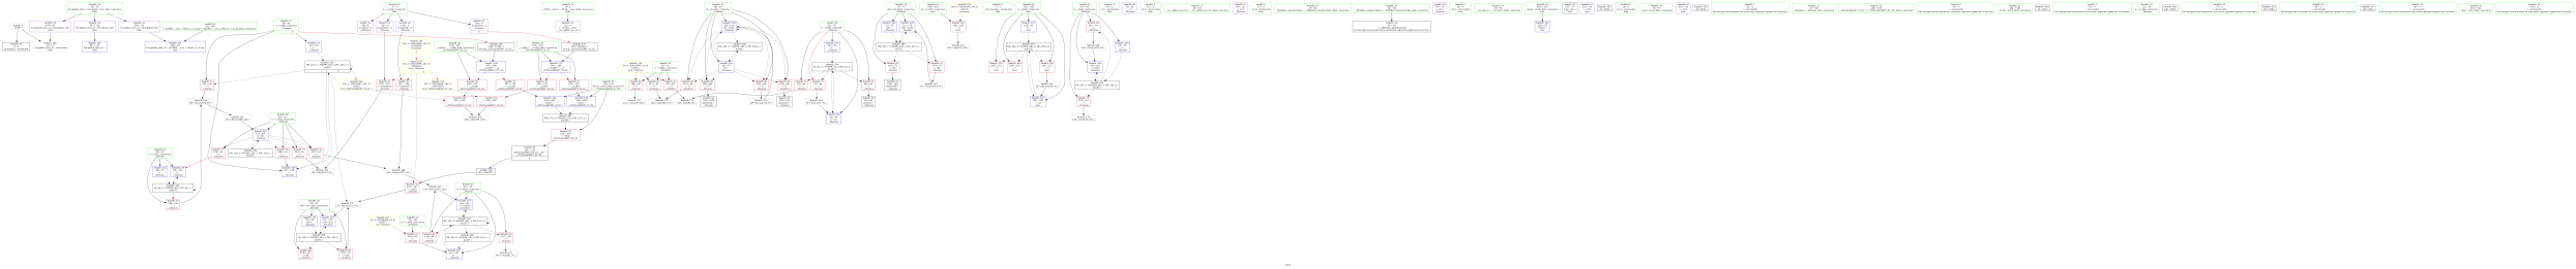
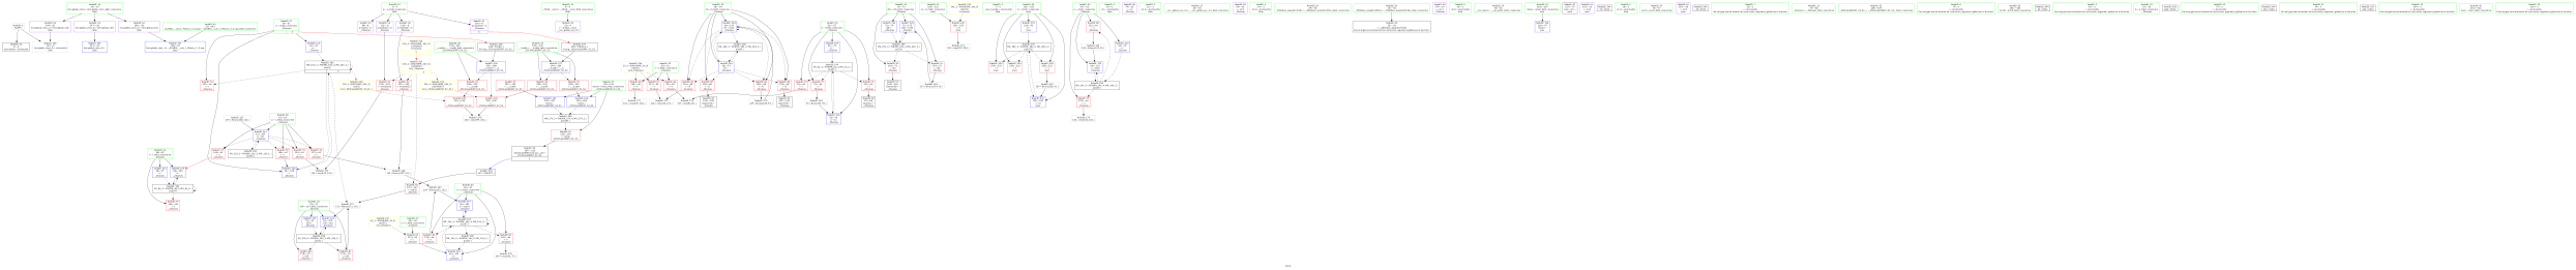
  digraph {
    fontname="IBM Plex Sans"
    label=SVFG
    node [color=green fontname="IBM Plex Sans" shape=record]
    edge [fontname="IBM Plex Sans" style=solid]
    n1 [color=grey label="{NodeID: 0\nNullPtr}"]
    n2 [color=black label="{NodeID: 45\n2\<--3\ndummyVal\<--dummyVal\n}"]
    n3 [color=blue label="{NodeID: 108\n249\<--3\nllvm.global_ctors_2\<--dummyVal\nGlob }" style=dotted]
    n4 [color=black label="{NodeID: 180\nMR_27V_3 = PHI(MR_27V_4, MR_27V_2, )\npts\{191 \}\n}"]
    n5 [color=red label="{NodeID: 95\n210\<--190\n\<--retval\n_ZSt3maxIdERKT_S2_S2_\n}"]
    n6 [color=black label="{NodeID: 52\n187\<--210\n_ZSt3maxIdERKT_S2_S2__ret\<--\n_ZSt3maxIdERKT_S2_S2_\n|{<s0>5}}"]
    n7 [color=black label="{NodeID: 243\n167 = PHI(187, )\n}"]
    n8 [color=red label="{NodeID: 97\n207\<--192\n\<--__a.addr\n_ZSt3maxIdERKT_S2_S2_\n}"]
    n9 [color=blue label="{NodeID: 129\n190\<--207\nretval\<--\n_ZSt3maxIdERKT_S2_S2_\n}"]
    n10 [label="{NodeID: 14\n4\<--6\n_ZStL8__ioinit\<--_ZStL8__ioinit_field_insensitive\nGlob }"]
    n11 [color=purple label="{NodeID: 53\n31\<--4\n\<--_ZStL8__ioinit\n__cxx_global_var_init\n}"]
    n12 [color=black label="{NodeID: 194\nMR_6V_3 = PHI(MR_6V_4, MR_6V_2, )\npts\{57 \}\n}"]
    n13 [color=red label="{NodeID: 70\n81\<--56\n\<--i\n_Z5solvev\n}"]
    n14 [color=red label="{NodeID: 71\n86\<--56\n\<--i\n_Z5solvev\n}"]
    n15 [color=red label="{NodeID: 72\n91\<--56\n\<--i\n_Z5solvev\n}"]
    n16 [color=blue label="{NodeID: 110\n56\<--92\ni\<--inc\n_Z5solvev\n}"]
    n17 [color=grey label="{NodeID: 174\n83 = cmp(81, 82, )\n}"]
    n18 [color=black label="{NodeID: 48\n87\<--86\nidxprom\<--\n_Z5solvev\n}"]
    n19 [color=grey label="{NodeID: 165\n92 = Binary(91, 93, )\n}"]
    n20 [color=blue label="{NodeID: 111\n58\<--97\nl\<--\n_Z5solvev\n}"]
    n21 [color=black label="{NodeID: 181\nMR_8V_3 = PHI(MR_8V_5, MR_8V_2, )\npts\{59 \}\n}"]
    n22 [color=red label="{NodeID: 73\n106\<--58\n\<--l\n_Z5solvev\n}"]
    n23 [color=blue label="{NodeID: 119\n58\<--145\nl\<--\n_Z5solvev\n}"]
-   n24 [color=grey label="{NodeID: 166\n108 = Binary(106, 107, )\n}"]
    n25 [label="{NodeID: 28\n62\<--63\nc\<--c_field_insensitive\n_Z5solvev\n}"]
    n26 [color=red label="{NodeID: 75\n124\<--62\n\<--c\n_Z5solvev\n}"]
    n27 [color=red label="{NodeID: 76\n127\<--62\n\<--c\n_Z5solvev\n}"]
    n28 [color=red label="{NodeID: 77\n145\<--62\n\<--c\n_Z5solvev\n}"]
    n29 [color=red label="{NodeID: 78\n148\<--62\n\<--c\n_Z5solvev\n}"]
    n30 [color=blue label="{NodeID: 114\n62\<--109\nc\<--div\n_Z5solvev\n}"]
    n31 [color=grey label="{NodeID: 179\n125 = cmp(123, 124, )\n}"]
    n32 [color=grey label="{NodeID: 168\n132 = Binary(127, 131, )\n}"]
    n33 [color=blue label="{NodeID: 120\n60\<--148\nr\<--\n_Z5solvev\n}"]
    n34 [color=black label="{NodeID: 183\nMR_12V_2 = PHI(MR_12V_3, MR_12V_1, )\npts\{63 \}\n}"]
    n35 [color=grey label="{NodeID: 169\n134 = Binary(133, 132, )\n}"]
    n36 [color=black label="{NodeID: 182\nMR_10V_3 = PHI(MR_10V_4, MR_10V_2, )\npts\{61 \}\n|{|<s4>5}}"]
    n37 [color=yellow label="{NodeID: 208\n10V_1 = ENCHI(MR_10V_0)\npts\{61 \}\nFun[_ZSt3maxIdERKT_S2_S2_]}" style=double]
    n38 [color=red label="{NodeID: 100\n199\<--198\n\<--\n_ZSt3maxIdERKT_S2_S2_\n}"]
    n39 [color=grey label="{NodeID: 178\n202 = cmp(199, 201, )\n}"]
    n40 [color=blue label="{NodeID: 125\n72\<--175\ni25\<--inc33\n_Z5solvev\n}"]
    n41 [color=black label="{NodeID: 189\nMR_22V_3 = PHI(MR_22V_4, MR_22V_2, )\npts\{73 \}\n}"]
    n42 [color=red label="{NodeID: 90\n164\<--72\n\<--i25\n_Z5solvev\n}"]
    n43 [color=red label="{NodeID: 91\n174\<--72\n\<--i25\n_Z5solvev\n}"]
    n44 [color=black label="{NodeID: 51\n165\<--164\nidxprom30\<--\n_Z5solvev\n}"]
    n45 [color=grey label="{NodeID: 164\n175 = Binary(174, 93, )\n}"]
    n46 [label="{NodeID: 42\n220\<--221\nts\<--ts_field_insensitive\nmain\n}"]
    n47 [color=red label="{NodeID: 102\n230\<--220\n\<--ts\nmain\n}"]
    n48 [color=grey label="{NodeID: 173\n231 = cmp(229, 230, )\n}"]
    n49 [color=purple label="{NodeID: 56\n130\<--8\narrayidx13\<--p\n_Z5solvev\n}"]
    n50 [color=red label="{NodeID: 93\n131\<--130\n\<--arrayidx13\n_Z5solvev\n}"]
    n51 [color=grey label="{NodeID: 167\n109 = Binary(108, 110, )\n}"]
    n52 [color=red label="{NodeID: 84\n120\<--68\n\<--i5\n_Z5solvev\n}"]
    n53 [color=black label="{NodeID: 49\n121\<--120\nidxprom9\<--\n_Z5solvev\n}"]
    n54 [label="{NodeID: 1\n7\<--1\n__dso_handle\<--dummyObj\nGlob }"]
    n55 [color=red label="{NodeID: 98\n200\<--194\n\<--__b.addr\n_ZSt3maxIdERKT_S2_S2_\n}"]
    n56 [color=red label="{NodeID: 101\n201\<--200\n\<--\n_ZSt3maxIdERKT_S2_S2_\n}"]
    n57 [label="{NodeID: 15\n8\<--9\np\<--p_field_insensitive\nGlob }"]
    n58 [color=purple label="{NodeID: 54\n88\<--8\narrayidx\<--p\n_Z5solvev\n}"]
    n59 [color=purple label="{NodeID: 55\n122\<--8\narrayidx10\<--p\n_Z5solvev\n}"]
    n60 [color=purple label="{NodeID: 57\n166\<--8\narrayidx31\<--p\n_Z5solvev\n|{<s0>5}}"]
    n61 [color=red label="{NodeID: 92\n123\<--122\n\<--arrayidx10\n_Z5solvev\n}"]
    n62 [color=black label="{NodeID: 249\n189 = PHI(166, )\n1st arg _ZSt3maxIdERKT_S2_S2_ }"]
    n63 [color=blue label="{NodeID: 127\n194\<--189\n__b.addr\<--__b\n_ZSt3maxIdERKT_S2_S2_\n}"]
    n64 [color=black label="{NodeID: 195\nMR_38V_3 = PHI(MR_38V_4, MR_38V_2, )\npts\{223 \}\n}"]
    n65 [color=red label="{NodeID: 103\n229\<--222\n\<--t\nmain\n}"]
    n66 [color=red label="{NodeID: 104\n233\<--222\n\<--t\nmain\n}"]
    n67 [color=red label="{NodeID: 105\n238\<--222\n\<--t\nmain\n}"]
    n68 [color=blue label="{NodeID: 132\n222\<--239\nt\<--inc\nmain\n}"]
    n69 [color=grey label="{NodeID: 162\n239 = Binary(238, 93, )\n}"]
    n70 [color=blue label="{NodeID: 112\n60\<--99\nr\<--\n_Z5solvev\n}"]
    n71 [color=red label="{NodeID: 74\n107\<--60\n\<--r\n_Z5solvev\n}"]
    n72 [color=grey label="{NodeID: 171\n172 = Binary(171, 170, )\n}"]
    n73 [color=red label="{NodeID: 94\n170\<--167\n\<--call32\n_Z5solvev\n}"]
    n74 [label="{NodeID: 29\n64\<--65\nj\<--j_field_insensitive\n_Z5solvev\n}"]
    n75 [color=red label="{NodeID: 79\n102\<--64\n\<--j\n_Z5solvev\n}"]
    n76 [color=red label="{NodeID: 80\n152\<--64\n\<--j\n_Z5solvev\n}"]
    n77 [color=blue label="{NodeID: 113\n64\<--79\nj\<--\n_Z5solvev\n}"]
    n78 [color=blue label="{NodeID: 121\n64\<--153\nj\<--inc22\n_Z5solvev\n}"]
    n79 [color=grey label="{NodeID: 176\n103 = cmp(102, 104, )\n}"]
    n80 [color=grey label="{NodeID: 163\n153 = Binary(152, 93, )\n}"]
    n81 [color=black label="{NodeID: 184\nMR_14V_3 = PHI(MR_14V_4, MR_14V_2, )\npts\{65 \}\n}"]
    n82 [color=blue label="{NodeID: 126\n192\<--188\n__a.addr\<--__a\n_ZSt3maxIdERKT_S2_S2_\n}"]
    n83 [color=red label="{NodeID: 96\n198\<--192\n\<--__a.addr\n_ZSt3maxIdERKT_S2_S2_\n}"]
    n84 [label="{NodeID: 43\n222\<--223\nt\<--t_field_insensitive\nmain\n}"]
    n85 [color=blue label="{NodeID: 131\n222\<--93\nt\<--\nmain\n}"]
    n86 [color=red label="{NodeID: 99\n204\<--194\n\<--__b.addr\n_ZSt3maxIdERKT_S2_S2_\n}"]
    n87 [color=blue label="{NodeID: 117\n66\<--134\nx\<--sub14\n_Z5solvev\n}"]
    n88 [color=black label="{NodeID: 190\nMR_16V_4 = PHI(MR_16V_6, MR_16V_3, )\npts\{67 \}\n}"]
    n89 [color=red label="{NodeID: 85\n128\<--68\n\<--i5\n_Z5solvev\n}"]
    n90 [color=black label="{NodeID: 50\n129\<--128\nidxprom12\<--\n_Z5solvev\n}"]
    n91 [label="{NodeID: 2\n10\<--1\n.str\<--dummyObj\nGlob }"]
    n92 [color=blue label="{NodeID: 124\n70\<--172\nx24\<--mul\n_Z5solvev\n}"]
    n93 [color=blue label="{NodeID: 128\n190\<--204\nretval\<--\n_ZSt3maxIdERKT_S2_S2_\n}"]
    n94 [label="{NodeID: 16\n20\<--24\nllvm.global_ctors\<--llvm.global_ctors_field_insensitive\nGlob }"]
    n95 [color=purple label="{NodeID: 63\n247\<--20\nllvm.global_ctors_0\<--llvm.global_ctors\nGlob }"]
    n96 [color=purple label="{NodeID: 64\n248\<--20\nllvm.global_ctors_1\<--llvm.global_ctors\nGlob }"]
    n97 [color=purple label="{NodeID: 65\n249\<--20\nllvm.global_ctors_2\<--llvm.global_ctors\nGlob }"]
    n98 [color=blue label="{NodeID: 106\n247\<--21\nllvm.global_ctors_0\<--\nGlob }"]
    n99 [color=blue label="{NodeID: 107\n248\<--22\nllvm.global_ctors_1\<--_GLOBAL__sub_I_Milanin_2_0.cpp\nGlob }"]
    n100 [color=yellow label="{NodeID: 196\n2V_1 = ENCHI(MR_2V_0)\npts\{51 \}\nFun[_Z5solvev]}" style=double]
    n101 [color=red label="{NodeID: 66\n82\<--50\n\<--n\n_Z5solvev\n}"]
    n102 [color=red label="{NodeID: 67\n117\<--50\n\<--n\n_Z5solvev\n}"]
    n103 [color=red label="{NodeID: 68\n160\<--50\n\<--n\n_Z5solvev\n}"]
    n104 [color=grey label="{NodeID: 172\n118 = cmp(116, 117, )\n}"]
    n105 [color=grey label="{NodeID: 177\n161 = cmp(159, 160, )\n}"]
    n106 [label="{NodeID: 30\n66\<--67\nx\<--x_field_insensitive\n_Z5solvev\n}"]
    n107 [color=red label="{NodeID: 81\n133\<--66\n\<--x\n_Z5solvev\n}"]
    n108 [color=red label="{NodeID: 82\n142\<--66\n\<--x\n_Z5solvev\n}"]
    n109 [color=blue label="{NodeID: 115\n66\<--112\nx\<--\n_Z5solvev\n}"]
    n110 [color=grey label="{NodeID: 175\n143 = cmp(142, 97, )\n}"]
    n111 [color=black label="{NodeID: 185\nMR_16V_2 = PHI(MR_16V_4, MR_16V_1, )\npts\{67 \}\n}"]
    n112 [label="{NodeID: 44\n22\<--243\n_GLOBAL__sub_I_Milanin_2_0.cpp\<--_GLOBAL__sub_I_Milanin_2_0.cpp_field_insensitive\n}"]
    n113 [color=purple label="{NodeID: 58\n74\<--10\n\<--.str\n_Z5solvev\n}"]
    n114 [color=red label="{NodeID: 86\n138\<--68\n\<--i5\n_Z5solvev\n}"]
    n115 [color=grey label="{NodeID: 170\n139 = Binary(138, 93, )\n}"]
    n116 [color=blue label="{NodeID: 118\n68\<--139\ni5\<--inc16\n_Z5solvev\n}"]
    n117 [color=red label="{NodeID: 83\n116\<--68\n\<--i5\n_Z5solvev\n}"]
    n118 [color=black label="{NodeID: 186\nMR_18V_2 = PHI(MR_18V_4, MR_18V_1, )\npts\{69 \}\n}"]
    n119 [label="{NodeID: 3\n12\<--1\n.str.1\<--dummyObj\nGlob }"]
    n120 [label="{NodeID: 17\n25\<--26\n__cxx_global_var_init\<--__cxx_global_var_init_field_insensitive\n}"]
    n121 [color=yellow label="{NodeID: 197\n4V_1 = ENCHI(MR_4V_0)\npts\{55 \}\nFun[_Z5solvev]}" style=double]
    n122 [color=red label="{NodeID: 69\n112\<--54\n\<--u\n_Z5solvev\n}"]
    n123 [label="{NodeID: 31\n68\<--69\ni5\<--i5_field_insensitive\n_Z5solvev\n}"]
    n124 [color=blue label="{NodeID: 116\n68\<--79\ni5\<--\n_Z5solvev\n}"]
    n125 [color=purple label="{NodeID: 59\n89\<--12\n\<--.str.1\n_Z5solvev\n}"]
    n126 [color=red label="{NodeID: 87\n171\<--70\n\<--x24\n_Z5solvev\n}"]
    n127 [color=black label="{NodeID: 188\nMR_20V_3 = PHI(MR_20V_4, MR_20V_2, )\npts\{71 \}\n}"]
    n128 [label="{NodeID: 4\n14\<--1\n.str.2\<--dummyObj\nGlob }"]
    n129 [label="{NodeID: 18\n29\<--30\n_ZNSt8ios_base4InitC1Ev\<--_ZNSt8ios_base4InitC1Ev_field_insensitive\n}"]
    n130 [label="{NodeID: 32\n70\<--71\nx24\<--x24_field_insensitive\n_Z5solvev\n}"]
    n131 [color=red label="{NodeID: 88\n178\<--70\n\<--x24\n_Z5solvev\n}"]
    n132 [color=blue label="{NodeID: 122\n70\<--99\nx24\<--\n_Z5solvev\n}"]
    n133 [color=yellow label="{NodeID: 212\n24V_1 = ENCHI(MR_24V_0)\npts\{90000 \}\nFun[_ZSt3maxIdERKT_S2_S2_]}" style=double]
    n134 [color=black label="{NodeID: 46\n33\<--34\n\<--_ZNSt8ios_base4InitD1Ev\nCan only get source location for instruction, argument, global var or function.}"]
    n135 [color=purple label="{NodeID: 60\n179\<--14\n\<--.str.2\n_Z5solvev\n}"]
    n136 [label="{NodeID: 5\n16\<--1\n.str.3\<--dummyObj\nGlob }"]
    n137 [label="{NodeID: 19\n35\<--36\n__cxa_atexit\<--__cxa_atexit_field_insensitive\n}"]
    n138 [label="{NodeID: 33\n72\<--73\ni25\<--i25_field_insensitive\n_Z5solvev\n}"]
    n139 [color=blue label="{NodeID: 123\n72\<--79\ni25\<--\n_Z5solvev\n}"]
    n140 [color=yellow label="{NodeID: 213\n36V_1 = ENCHI(MR_36V_0)\npts\{221 \}\nFun[main]}" style=double]
    n141 [color=blue label="{NodeID: 130\n218\<--79\nretval\<--\nmain\n}"]
    n142 [color=black label="{NodeID: 47\n217\<--79\nmain_ret\<--\nmain\n}"]
    n143 [color=purple label="{NodeID: 61\n225\<--16\n\<--.str.3\nmain\n}"]
    n144 [color=black label="{NodeID: 241\n75 = PHI()\n}"]
    n145 [label="{NodeID: 6\n18\<--1\n.str.4\<--dummyObj\nGlob }"]
    n146 [label="{NodeID: 20\n34\<--40\n_ZNSt8ios_base4InitD1Ev\<--_ZNSt8ios_base4InitD1Ev_field_insensitive\n}"]
    n147 [label="{NodeID: 34\n76\<--77\nscanf\<--scanf_field_insensitive\n}"]
    n148 [color=purple label="{NodeID: 62\n234\<--18\n\<--.str.4\nmain\n}"]
    n149 [color=black label="{NodeID: 242\n32 = PHI()\n}"]
    n150 [label="{NodeID: 7\n21\<--1\n\<--dummyObj\nCan only get source location for instruction, argument, global var or function.}"]
    n151 [label="{NodeID: 21\n47\<--48\n_Z5solvev\<--_Z5solvev_field_insensitive\n}"]
    n152 [label="{NodeID: 35\n168\<--169\n_ZSt3maxIdERKT_S2_S2_\<--_ZSt3maxIdERKT_S2_S2__field_insensitive\n}"]
    n153 [label="{NodeID: 8\n79\<--1\n\<--dummyObj\nCan only get source location for instruction, argument, global var or function.}"]
    n154 [label="{NodeID: 22\n50\<--51\nn\<--n_field_insensitive\n_Z5solvev\n}"]
    n155 [label="{NodeID: 36\n181\<--182\nprintf\<--printf_field_insensitive\n}"]
    n156 [color=yellow label="{NodeID: 216\n24V_1 = ENCHI(MR_24V_0)\npts\{90000 \}\nFun[main]|{<s0>9}}" style=double]
    n157 [color=yellow label="{NodeID: 207\n24V_1 = ENCHI(MR_24V_0)\npts\{90000 \}\nFun[_Z5solvev]|{|<s3>5}}" style=double]
    n158 [color=black label="{NodeID: 244\n90 = PHI()\n}"]
    n159 [label="{NodeID: 9\n93\<--1\n\<--dummyObj\nCan only get source location for instruction, argument, global var or function.}"]
    n160 [label="{NodeID: 23\n52\<--53\nk\<--k_field_insensitive\n_Z5solvev\n}"]
    n161 [label="{NodeID: 37\n190\<--191\nretval\<--retval_field_insensitive\n_ZSt3maxIdERKT_S2_S2_\n}"]
    n162 [color=black label="{NodeID: 245\n180 = PHI()\n}"]
    n163 [label="{NodeID: 10\n97\<--1\n\<--dummyObj\nCan only get source location for instruction, argument, global var or function.}"]
    n164 [label="{NodeID: 24\n54\<--55\nu\<--u_field_insensitive\n_Z5solvev\n}"]
    n165 [label="{NodeID: 38\n192\<--193\n__a.addr\<--__a.addr_field_insensitive\n_ZSt3maxIdERKT_S2_S2_\n}"]
    n166 [color=black label="{NodeID: 246\n226 = PHI()\n}"]
    n167 [label="{NodeID: 11\n99\<--1\n\<--dummyObj\nCan only get source location for instruction, argument, global var or function.}"]
    n168 [label="{NodeID: 25\n56\<--57\ni\<--i_field_insensitive\n_Z5solvev\n}"]
    n169 [color=blue label="{NodeID: 109\n56\<--79\ni\<--\n_Z5solvev\n}"]
    n170 [label="{NodeID: 39\n194\<--195\n__b.addr\<--__b.addr_field_insensitive\n_ZSt3maxIdERKT_S2_S2_\n}"]
    n171 [color=black label="{NodeID: 247\n235 = PHI()\n}"]
    n172 [label="{NodeID: 12\n104\<--1\n\<--dummyObj\nCan only get source location for instruction, argument, global var or function.}"]
    n173 [label="{NodeID: 26\n58\<--59\nl\<--l_field_insensitive\n_Z5solvev\n}"]
    n174 [label="{NodeID: 40\n215\<--216\nmain\<--main_field_insensitive\n}"]
    n175 [color=black label="{NodeID: 248\n188 = PHI(60, )\n0th arg _ZSt3maxIdERKT_S2_S2_ }"]
    n176 [label="{NodeID: 13\n110\<--1\n\<--dummyObj\nCan only get source location for instruction, argument, global var or function.}"]
    n177 [label="{NodeID: 27\n60\<--61\nr\<--r_field_insensitive\n_Z5solvev\n|{|<s3>5}}"]
    n178 [label="{NodeID: 41\n218\<--219\nretval\<--retval_field_insensitive\nmain\n}"]
    n1 -> n2
    n1 -> n3
    n4 -> n5 [style=dashed]
    n5 -> n6
    n6 -> n7 [color=blue tailport=s0]
    n7 -> n73
    n8 -> n9
    n9 -> n4 [style=dashed]
    n10 -> n11
    n12 -> n13 [style=dashed]
    n12 -> n14 [style=dashed]
    n12 -> n15 [style=dashed]
    n12 -> n16 [style=dashed]
    n13 -> n17
    n14 -> n18
    n15 -> n19
    n16 -> n12 [style=dashed]
    n19 -> n16
    n20 -> n21 [style=dashed]
    n21 -> n21 [style=dashed]
    n21 -> n22 [style=dashed]
    n21 -> n23 [style=dashed]
-   n22 -> n24
    n23 -> n21 [style=dashed]
-   n24 -> n51
    n25 -> n26
    n25 -> n27
    n25 -> n28
    n25 -> n29
    n25 -> n30
    n26 -> n31
    n27 -> n32
    n28 -> n23 [color=red]
    n29 -> n33
    n30 -> n26 [style=dashed]
    n30 -> n27 [style=dashed]
    n30 -> n28 [style=dashed]
    n30 -> n29 [style=dashed]
    n30 -> n34 [style=dashed]
    n32 -> n35
    n33 -> n36 [style=dashed]
    n34 -> n30 [style=dashed]
    n35 -> n87
    n36 -> n33 [style=dashed]
    n36 -> n36 [style=dashed]
    n36 -> n37 [color=red style=dashed tailport=s4]
    n36 -> n71 [style=dashed]
    n36 -> n72 [style=dashed]
    n37 -> n38 [style=dashed]
    n38 -> n39
    n40 -> n41 [style=dashed]
    n41 -> n40 [style=dashed]
    n41 -> n42 [style=dashed]
    n41 -> n43 [style=dashed]
    n42 -> n44
    n43 -> n45
    n45 -> n40
    n46 -> n47
    n47 -> n48
    n49 -> n50
    n50 -> n32
    n51 -> n30
    n52 -> n53
    n55 -> n56
    n56 -> n39
    n57 -> n49
    n57 -> n58
    n57 -> n59
    n57 -> n60
    n59 -> n61
    n60 -> n62 [color=red tailport=s0]
    n61 -> n31
    n62 -> n63
    n63 -> n55 [style=dashed]
    n63 -> n86 [style=dashed]
    n64 -> n65 [style=dashed]
    n64 -> n66 [style=dashed]
    n64 -> n67 [style=dashed]
    n64 -> n68 [style=dashed]
    n67 -> n69
    n68 -> n64 [style=dashed]
    n69 -> n68
    n70 -> n36 [style=dashed]
-   n71 -> n24
    n72 -> n92
    n73 -> n72
    n74 -> n75
    n74 -> n76
    n74 -> n77
    n74 -> n78
    n75 -> n79
    n76 -> n80
    n77 -> n81 [style=dashed]
    n78 -> n81 [style=dashed]
    n80 -> n78
    n81 -> n75 [style=dashed]
    n81 -> n76 [style=dashed]
    n81 -> n78 [style=dashed]
-   n82 -> n8 [style=dashed]
+   n82 -> n56 [style=dashed]
    n82 -> n83 [style=dashed]
    n83 -> n38
    n84 -> n65
    n84 -> n66
    n84 -> n67
    n84 -> n68
    n84 -> n85
    n85 -> n64 [style=dashed]
    n86 -> n93
    n87 -> n88 [style=dashed]
    n88 -> n87 [style=dashed]
    n88 -> n88 [style=dashed]
    n88 -> n107 [style=dashed]
    n88 -> n108 [style=dashed]
    n88 -> n111 [style=dashed]
    n89 -> n90
    n92 -> n127 [style=dashed]
    n93 -> n4 [style=dashed]
    n94 -> n95
    n94 -> n96
    n94 -> n97
    n95 -> n98
    n96 -> n99
    n97 -> n3
    n100 -> n101 [style=dashed]
    n100 -> n102 [style=dashed]
    n100 -> n103 [style=dashed]
    n101 -> n17
    n102 -> n104
    n103 -> n105
    n106 -> n87
    n106 -> n107
    n106 -> n108
    n106 -> n109
    n107 -> n35
    n108 -> n110
    n109 -> n88 [style=dashed]
    n111 -> n109 [style=dashed]
    n112 -> n99
    n114 -> n115
    n115 -> n116
    n116 -> n52 [style=dashed]
    n116 -> n89 [style=dashed]
    n116 -> n114 [style=dashed]
    n116 -> n116 [style=dashed]
    n116 -> n117 [style=dashed]
    n116 -> n118 [style=dashed]
    n117 -> n104
    n118 -> n124 [style=dashed]
    n121 -> n122 [style=dashed]
    n122 -> n109
    n123 -> n52
    n123 -> n89
    n123 -> n114
    n123 -> n116
    n123 -> n117
    n123 -> n124
    n124 -> n52 [style=dashed]
    n124 -> n89 [style=dashed]
    n124 -> n114 [style=dashed]
    n124 -> n116 [style=dashed]
    n124 -> n117 [style=dashed]
    n124 -> n118 [style=dashed]
    n126 -> n72
    n127 -> n92 [style=dashed]
    n127 -> n126 [style=dashed]
    n127 -> n131 [style=dashed]
    n130 -> n92
    n130 -> n126
    n130 -> n131
    n130 -> n132
    n132 -> n127 [style=dashed]
    n133 -> n56 [style=dashed]
    n138 -> n40
    n138 -> n42
    n138 -> n43
    n138 -> n139
    n139 -> n41 [style=dashed]
    n140 -> n47 [style=dashed]
    n146 -> n134
    n154 -> n101
    n154 -> n102
    n154 -> n103
    n156 -> n157 [color=red style=dashed tailport=s0]
    n157 -> n50 [style=dashed]
    n157 -> n61 [style=dashed]
    n157 -> n73 [style=dashed]
    n157 -> n133 [color=red style=dashed tailport=s3]
    n161 -> n5
    n161 -> n9
    n161 -> n93
    n164 -> n122
    n165 -> n82
    n165 -> n83
    n168 -> n13
    n168 -> n14
-   n168 -> n15 [color=red]
+   n168 -> n15
    n168 -> n16
    n168 -> n169
    n169 -> n12 [style=dashed]
    n170 -> n55
    n170 -> n63
    n170 -> n86
    n173 -> n20
    n173 -> n22
    n173 -> n23
    n175 -> n82
    n177 -> n33
    n177 -> n70
    n177 -> n71
    n177 -> n175 [color=red tailport=s3]
    n178 -> n141
  }
